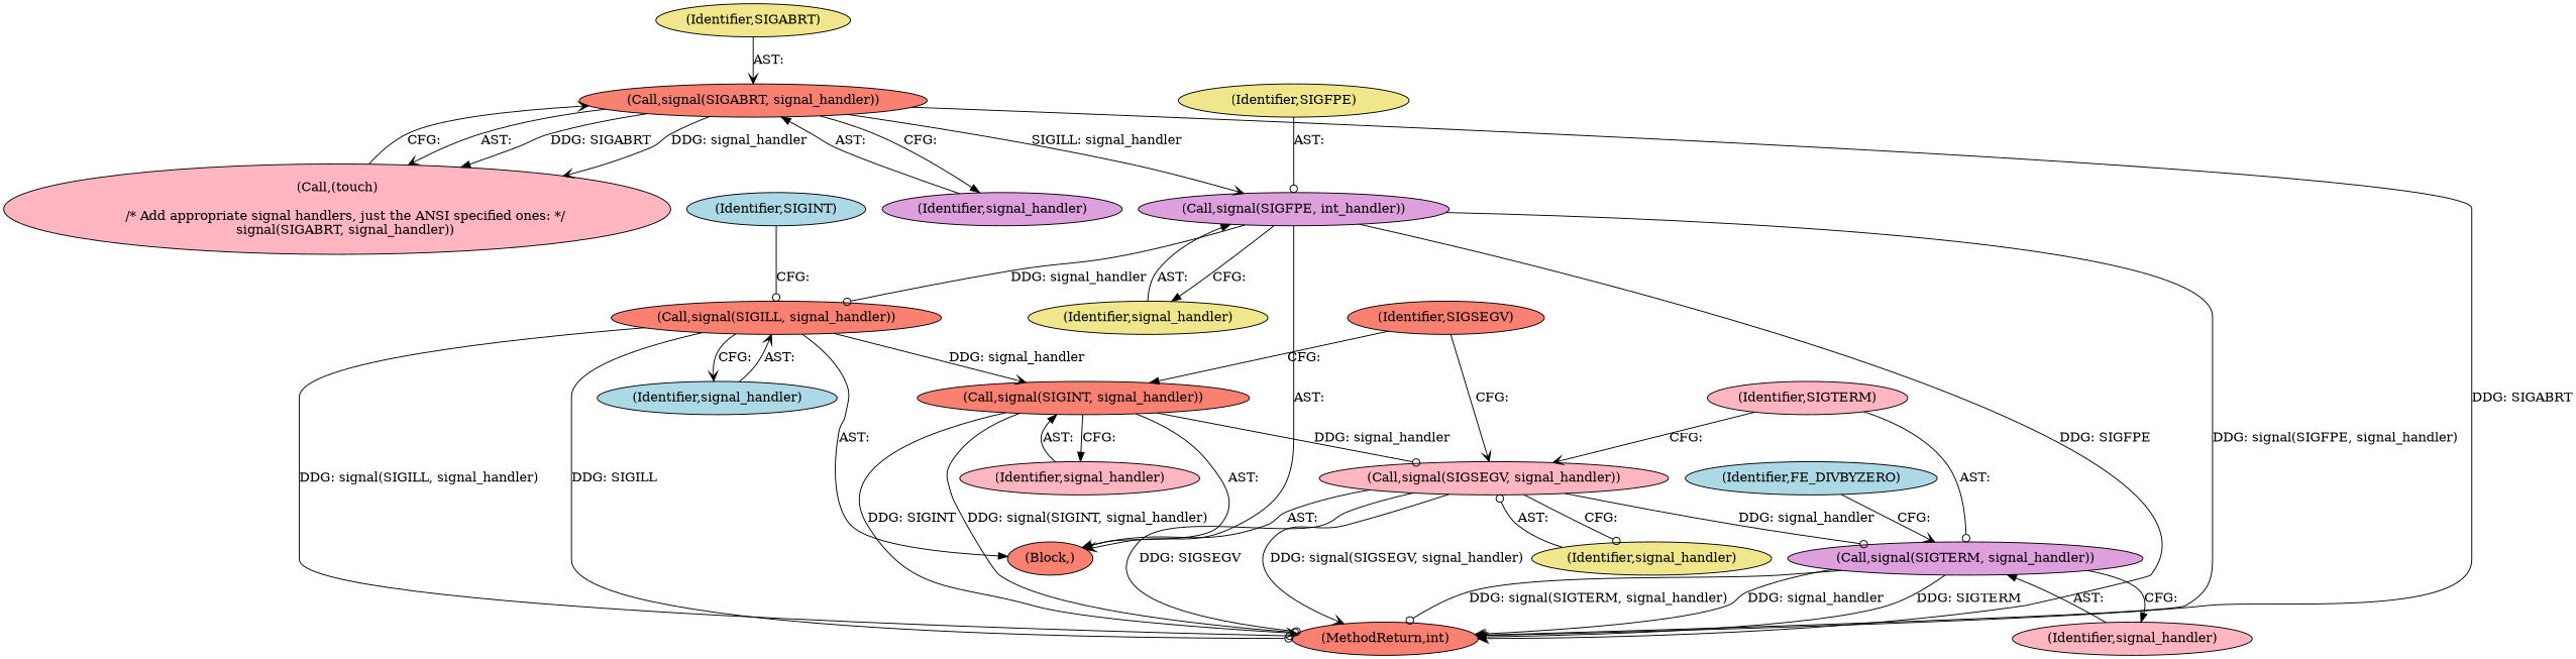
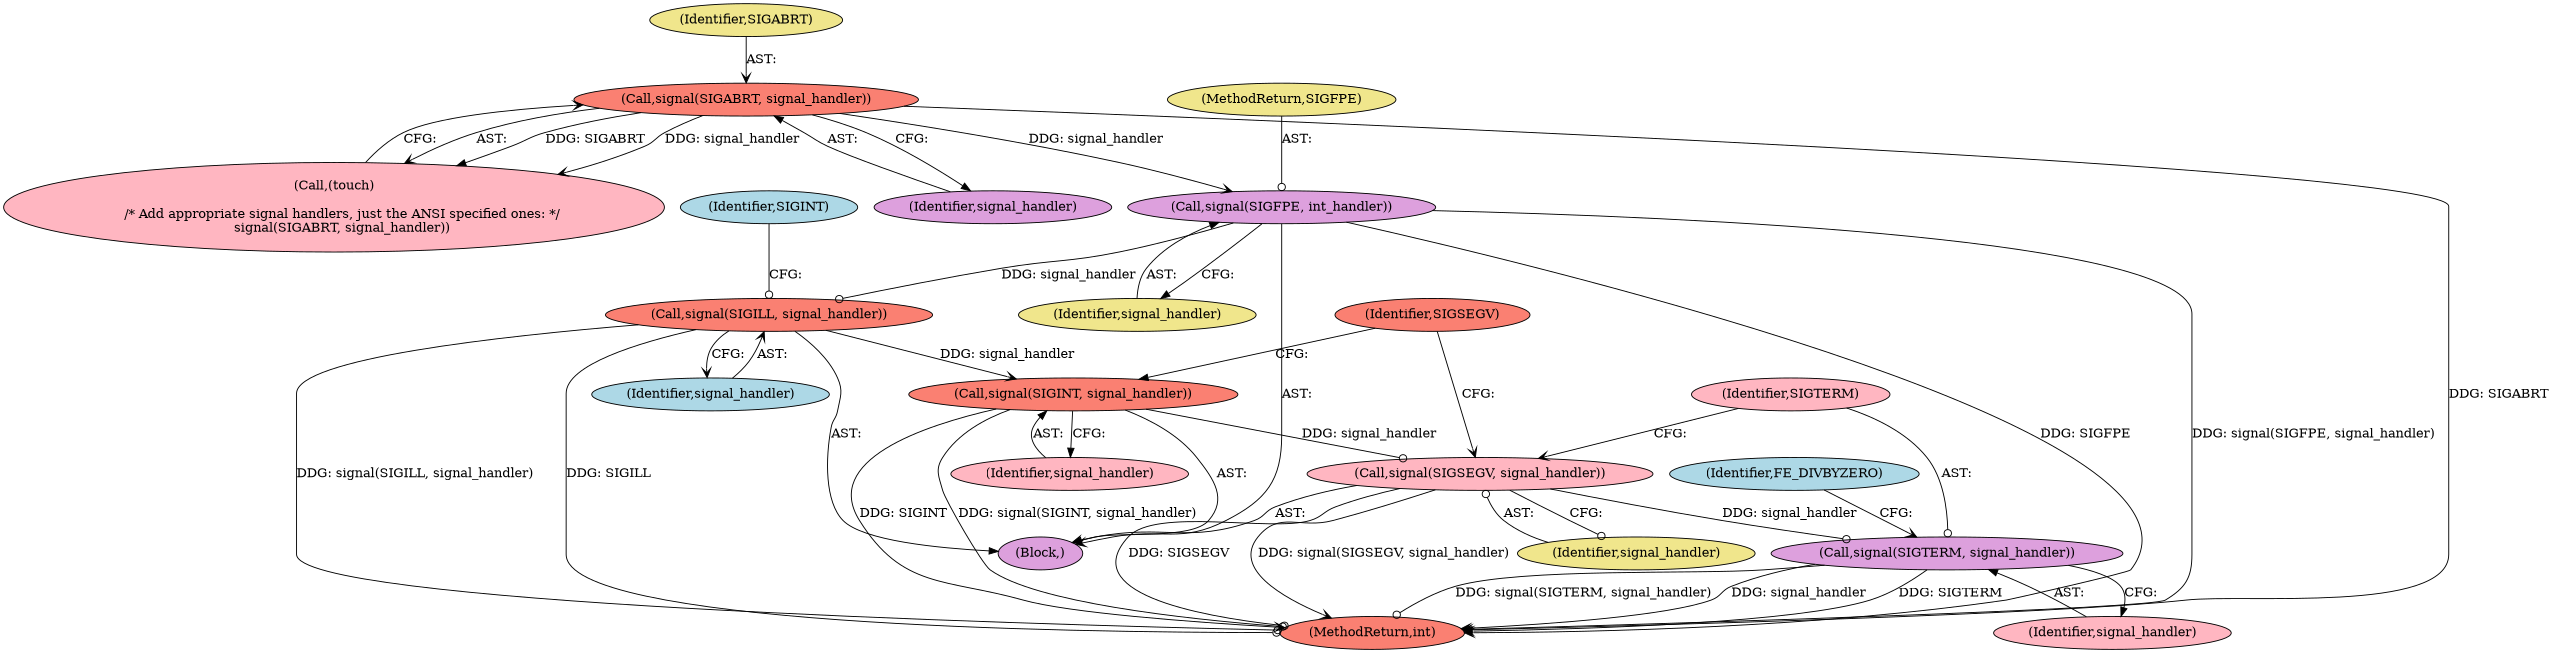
  digraph {
    node [fillcolor=salmon style=filled]
    edge [arrowhead=vee]
    n1 [fillcolor=lightpink label="(Call,signal(SIGSEGV, signal_handler))"]
    n2 [fillcolor=plum label="(Call,signal(SIGTERM, signal_handler))"]
-   n3 [label="(Block,)"]
+   n3 [fillcolor=plum label="(Block,)"]
    n4 [fillcolor=khaki label="(Identifier,signal_handler)"]
    n5 [label="(MethodReturn,int)"]
    n6 [fillcolor=lightpink label="(Identifier,signal_handler)"]
    n7 [label="(Call,signal(SIGINT, signal_handler))"]
    n8 [fillcolor=lightpink label="(Identifier,signal_handler)"]
    n9 [label="(Call,signal(SIGILL, signal_handler))"]
    n10 [fillcolor=lightblue label="(Identifier,signal_handler)"]
    n11 [fillcolor=plum label="(Call,signal(SIGFPE, int_handler))"]
    n12 [fillcolor=khaki label="(Identifier,signal_handler)"]
    n13 [label="(Call,signal(SIGABRT, signal_handler))"]
    n14 [fillcolor=lightpink label="(Call,(touch)\n\n    /* Add appropriate signal handlers, just the ANSI specified ones: */\n    signal(SIGABRT, signal_handler))"]
    n15 [fillcolor=plum label="(Identifier,signal_handler)"]
    n16 [fillcolor=lightblue label="(Identifier,FE_DIVBYZERO)"]
    n17 [fillcolor=khaki label="(Identifier,SIGABRT)"]
    n18 [label="(Identifier,SIGSEGV)"]
-   n19 [fillcolor=khaki label="(Identifier,SIGFPE)"]
+   n19 [fillcolor=khaki label="(MethodReturn,SIGFPE)"]
    n20 [fillcolor=lightblue label="(Identifier,SIGINT)"]
    n21 [fillcolor=lightpink label="(Identifier,SIGTERM)"]
    n1 -> n2 [arrowhead=odot label="DDG: signal_handler"]
    n1 -> n3 [label="AST: "]
    n1 -> n4 [arrowhead=odot label="CFG: "]
    n1 -> n5 [arrowhead=odot label="DDG: SIGSEGV"]
    n1 -> n5 [label="DDG: signal(SIGSEGV, signal_handler)"]
    n2 -> n5 [label="DDG: SIGTERM"]
    n2 -> n5 [arrowhead=odot label="DDG: signal(SIGTERM, signal_handler)"]
    n2 -> n5 [label="DDG: signal_handler"]
    n2 -> n6 [arrowhead=normal label="CFG: "]
    n4 -> n1 [arrowhead=odot label="AST: "]
    n6 -> n2 [arrowhead=normal label="AST: "]
    n7 -> n1 [arrowhead=odot label="DDG: signal_handler"]
    n7 -> n3 [arrowhead=normal label="AST: "]
    n7 -> n5 [arrowhead=odot label="DDG: signal(SIGINT, signal_handler)"]
    n7 -> n5 [label="DDG: SIGINT"]
    n7 -> n8 [arrowhead=normal label="CFG: "]
    n8 -> n7 [arrowhead=normal label="AST: "]
    n9 -> n3 [arrowhead=normal label="AST: "]
    n9 -> n5 [arrowhead=odot label="DDG: SIGILL"]
    n9 -> n5 [arrowhead=odot label="DDG: signal(SIGILL, signal_handler)"]
    n9 -> n7 [label="DDG: signal_handler"]
    n9 -> n10 [label="CFG: "]
    n10 -> n9 [label="AST: "]
    n11 -> n3 [label="AST: "]
    n11 -> n5 [label="DDG: SIGFPE"]
    n11 -> n5 [label="DDG: signal(SIGFPE, signal_handler)"]
    n11 -> n9 [arrowhead=odot label="DDG: signal_handler"]
    n11 -> n12 [arrowhead=normal label="CFG: "]
    n12 -> n11 [arrowhead=normal label="AST: "]
    n13 -> n5 [arrowhead=normal label="DDG: SIGABRT"]
-   n13 -> n11 [label="SIGILL: signal_handler"]
+   n13 -> n11 [label="DDG: signal_handler"]
    n13 -> n14 [label="AST: "]
    n13 -> n14 [arrowhead=normal label="DDG: SIGABRT"]
    n13 -> n14 [label="DDG: signal_handler"]
    n13 -> n15 [arrowhead=normal label="CFG: "]
    n14 -> n13 [label="CFG: "]
    n15 -> n13 [arrowhead=normal label="AST: "]
    n16 -> n2 [label="CFG: "]
    n17 -> n13 [label="AST: "]
    n18 -> n1 [label="CFG: "]
    n18 -> n7 [arrowhead=normal label="CFG: "]
    n19 -> n11 [arrowhead=odot label="AST: "]
    n20 -> n9 [arrowhead=odot label="CFG: "]
    n21 -> n1 [label="CFG: "]
    n21 -> n2 [arrowhead=odot label="AST: "]
  }
